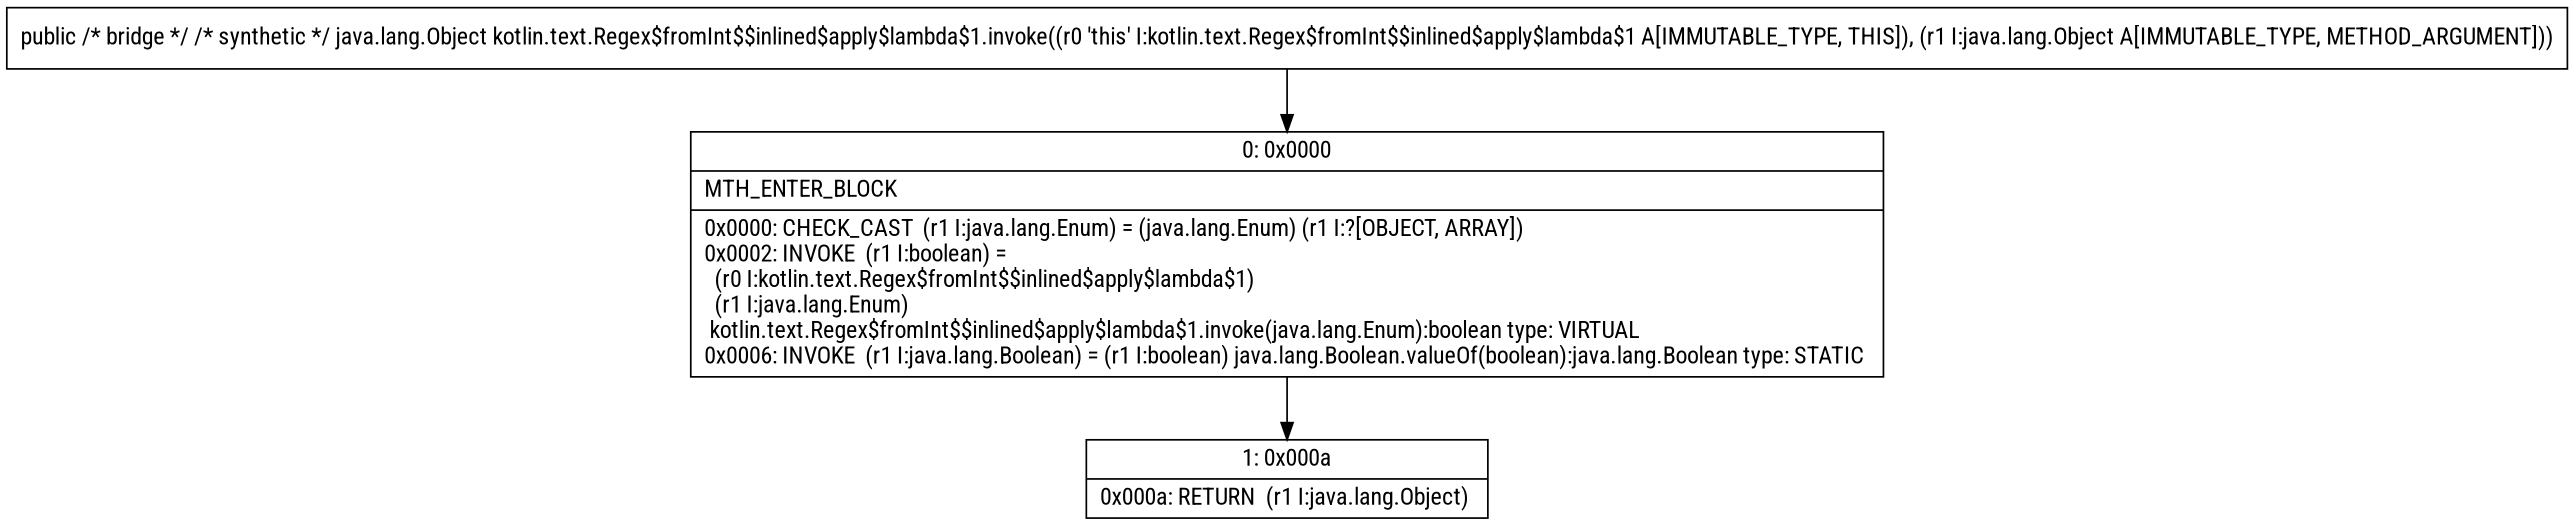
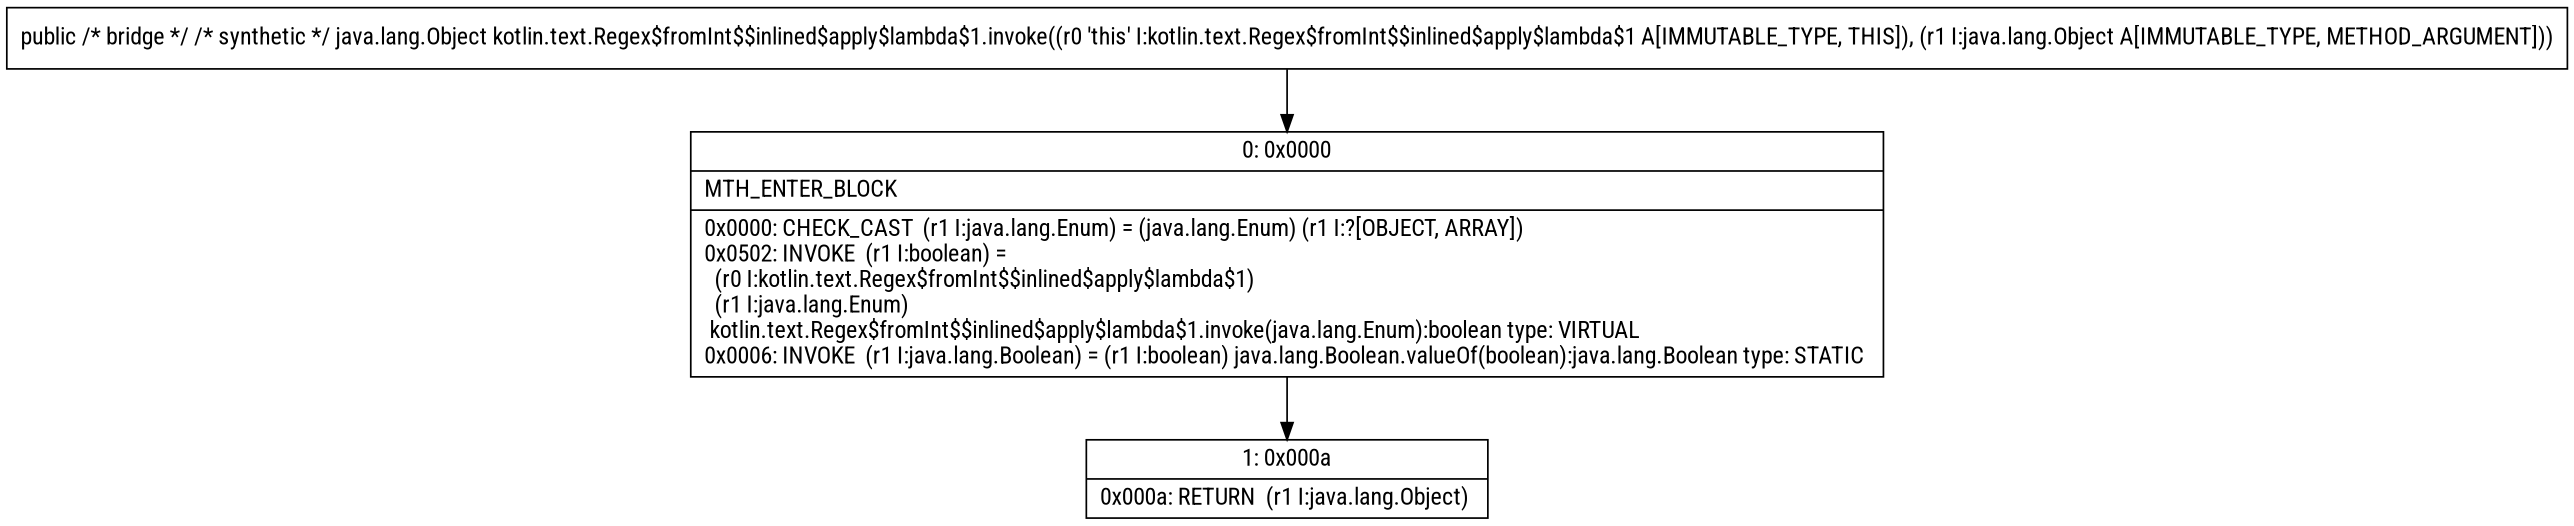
  digraph {
    fontname="Roboto Condensed"
    node [shape=record fontname="Roboto Condensed"]
    edge [fontname="Roboto Condensed"]
-   n1 [label="{0\:\ 0x0000|MTH_ENTER_BLOCK\l|0x0000: CHECK_CAST  (r1 I:java.lang.Enum) = (java.lang.Enum) (r1 I:?[OBJECT, ARRAY]) \l0x0002: INVOKE  (r1 I:boolean) = \l  (r0 I:kotlin.text.Regex$fromInt$$inlined$apply$lambda$1)\l  (r1 I:java.lang.Enum)\l kotlin.text.Regex$fromInt$$inlined$apply$lambda$1.invoke(java.lang.Enum):boolean type: VIRTUAL \l0x0006: INVOKE  (r1 I:java.lang.Boolean) = (r1 I:boolean) java.lang.Boolean.valueOf(boolean):java.lang.Boolean type: STATIC \l}"]
+   n1 [label="{0\:\ 0x0000|MTH_ENTER_BLOCK\l|0x0000: CHECK_CAST  (r1 I:java.lang.Enum) = (java.lang.Enum) (r1 I:?[OBJECT, ARRAY]) \l0x0502: INVOKE  (r1 I:boolean) = \l  (r0 I:kotlin.text.Regex$fromInt$$inlined$apply$lambda$1)\l  (r1 I:java.lang.Enum)\l kotlin.text.Regex$fromInt$$inlined$apply$lambda$1.invoke(java.lang.Enum):boolean type: VIRTUAL \l0x0006: INVOKE  (r1 I:java.lang.Boolean) = (r1 I:boolean) java.lang.Boolean.valueOf(boolean):java.lang.Boolean type: STATIC \l}"]
    n2 [label="{1\:\ 0x000a|0x000a: RETURN  (r1 I:java.lang.Object) \l}"]
    n3 [label="{public \/* bridge *\/ \/* synthetic *\/ java.lang.Object kotlin.text.Regex$fromInt$$inlined$apply$lambda$1.invoke((r0 'this' I:kotlin.text.Regex$fromInt$$inlined$apply$lambda$1 A[IMMUTABLE_TYPE, THIS]), (r1 I:java.lang.Object A[IMMUTABLE_TYPE, METHOD_ARGUMENT])) }"]
    n1 -> n2
    n3 -> n1
  }
